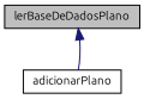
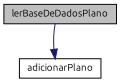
  digraph {
    rankdir=TB
    fontname=Ubuntu
    node [color=black fontname=Ubuntu fontsize=10 shape=record style=filled]
    n1 [fillcolor=grey75 fontcolor=black height=0.2 label=lerBaseDeDadosPlano width=0.4]
    n2 [fillcolor=white height=0.2 label=adicionarPlano width=0.4]
-   n2 -> n1 [color=midnightblue fontname=Ubuntu fontsize=10 labelfontname=Helvetica labelfontsize=10 style=solid]
+   n1 -> n2 [color=midnightblue fontname=Ubuntu fontsize=10 labelfontname=Helvetica labelfontsize=10 style=solid]
  }
